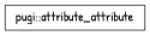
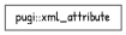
  digraph {
    rankdir=LR
    fontname="Patrick Hand"
-   n1 [color=grey40 fillcolor=white fontname="Patrick Hand" fontsize=10 height=0.2 label="pugi::attribute_attribute" shape=box style=filled width=0.4]
+   n1 [color=grey40 fillcolor=white fontname="Patrick Hand" fontsize=10 height=0.2 label="pugi::xml_attribute" shape=box style=filled width=0.4]
  }
